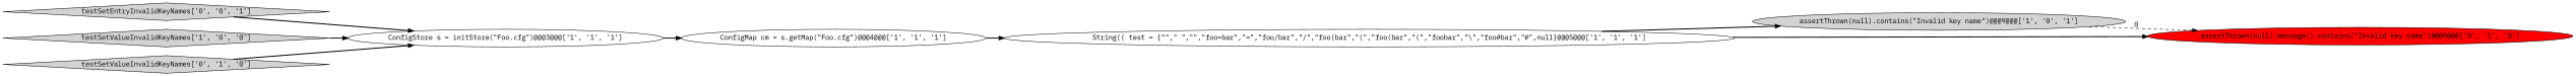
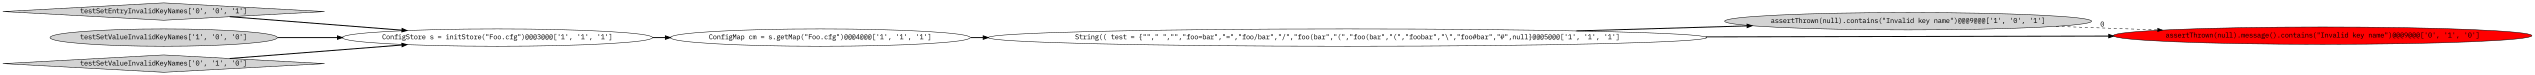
  digraph {
    rankdir=LR
    fontname="IBM Plex Mono"
    node [fillcolor=lightgray shape=ellipse style=filled fontname="IBM Plex Mono"]
    edge [style=bold fontname="IBM Plex Mono"]
    n1 [label="testSetEntryInvalidKeyNames['0', '0', '1']" shape=diamond]
    n2 [fillcolor=white label="ConfigStore s = initStore(\"Foo.cfg\")@@@3@@@['1', '1', '1']"]
-   n3 [label="testSetValueInvalidKeyNames['1', '0', '0']" shape=diamond]
+   n3 [label="testSetValueInvalidKeyNames['1', '0', '0']"]
    n4 [label="testSetValueInvalidKeyNames['0', '1', '0']" shape=diamond]
    n5 [fillcolor=white label="ConfigMap cm = s.getMap(\"Foo.cfg\")@@@4@@@['1', '1', '1']"]
    n6 [label="assertThrown(null).contains(\"Invalid key name\")@@@9@@@['1', '0', '1']"]
    n7 [fillcolor=red label="assertThrown(null).message().contains(\"Invalid key name\")@@@9@@@['0', '1', '0']"]
    n8 [fillcolor=white label="String(( test = {\"\",\" \",\"\",\"foo=bar\",\"=\",\"foo/bar\",\"/\",\"foo(bar\",\"(\",\"foo(bar\",\"(\",\"foo\bar\",\"\\\",\"foo#bar\",\"#\",null}@@@5@@@['1', '1', '1']"]
    n1 -> n2
    n2 -> n5
    n3 -> n2
    n4 -> n2
    n5 -> n8
    n6 -> n7 [label=0 style=dashed]
    n8 -> n6
    n8 -> n7
  }
